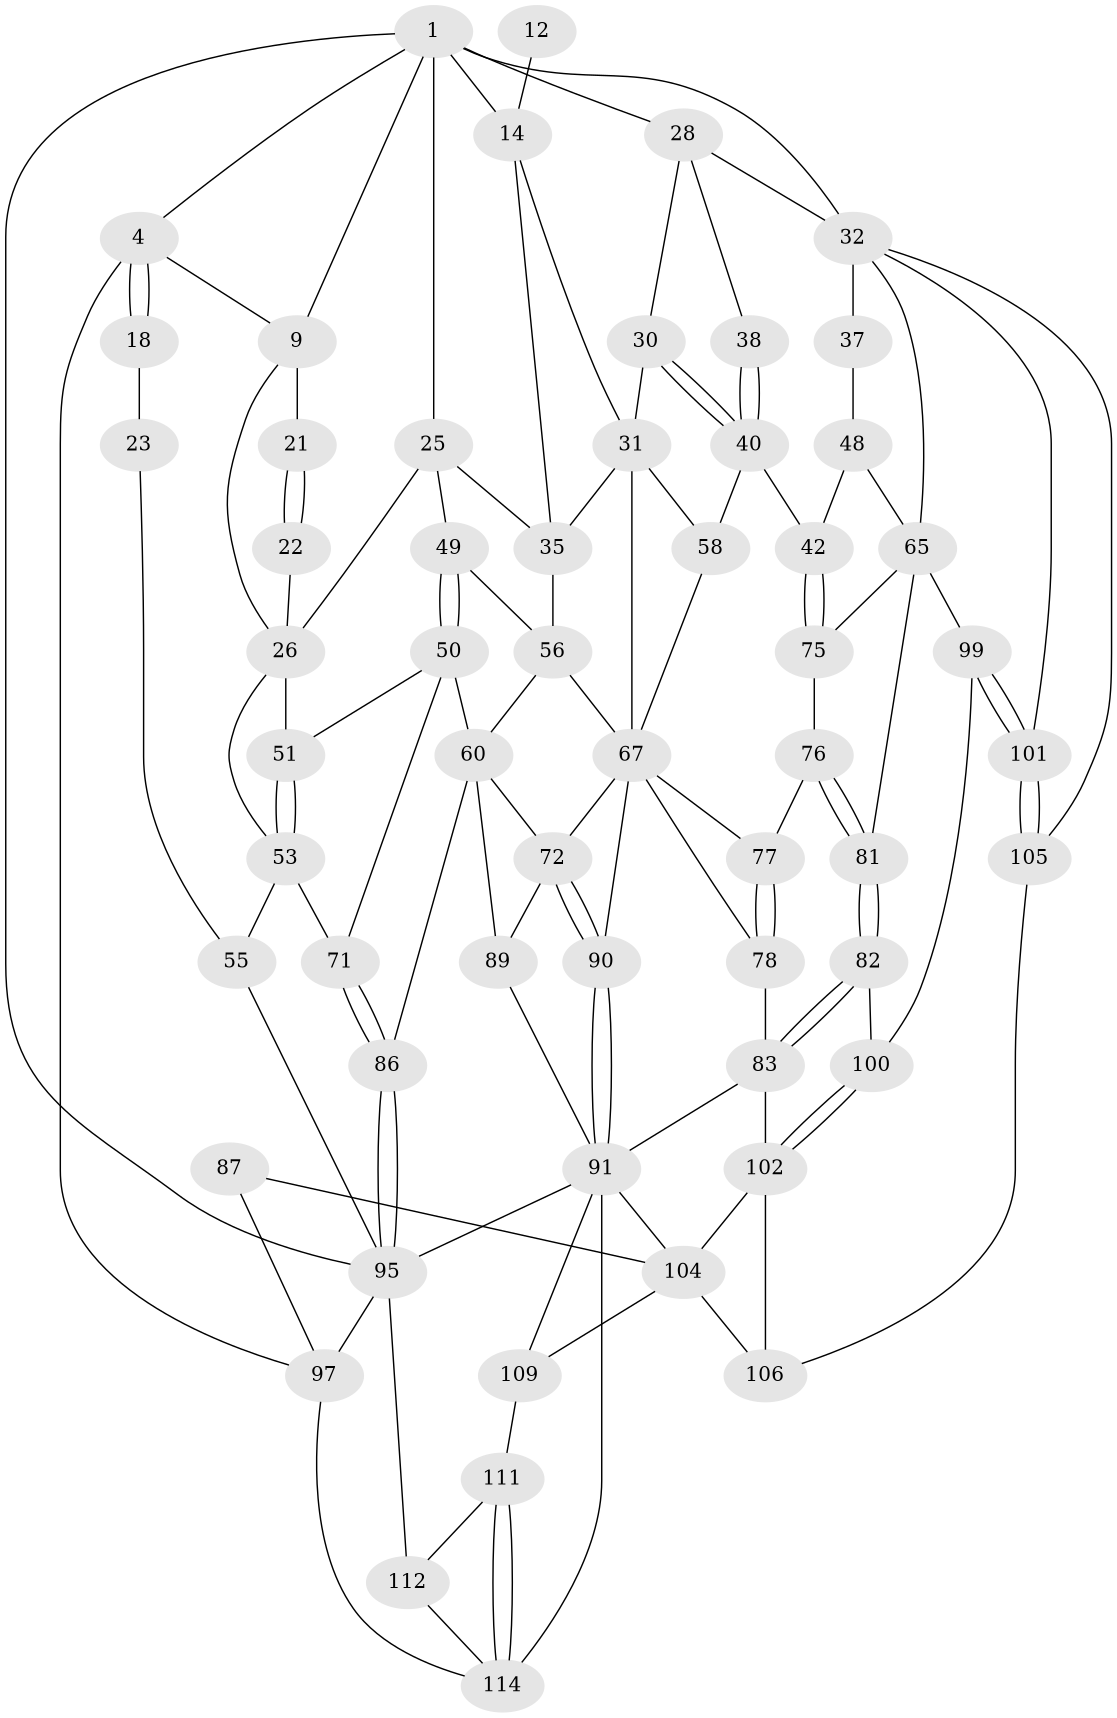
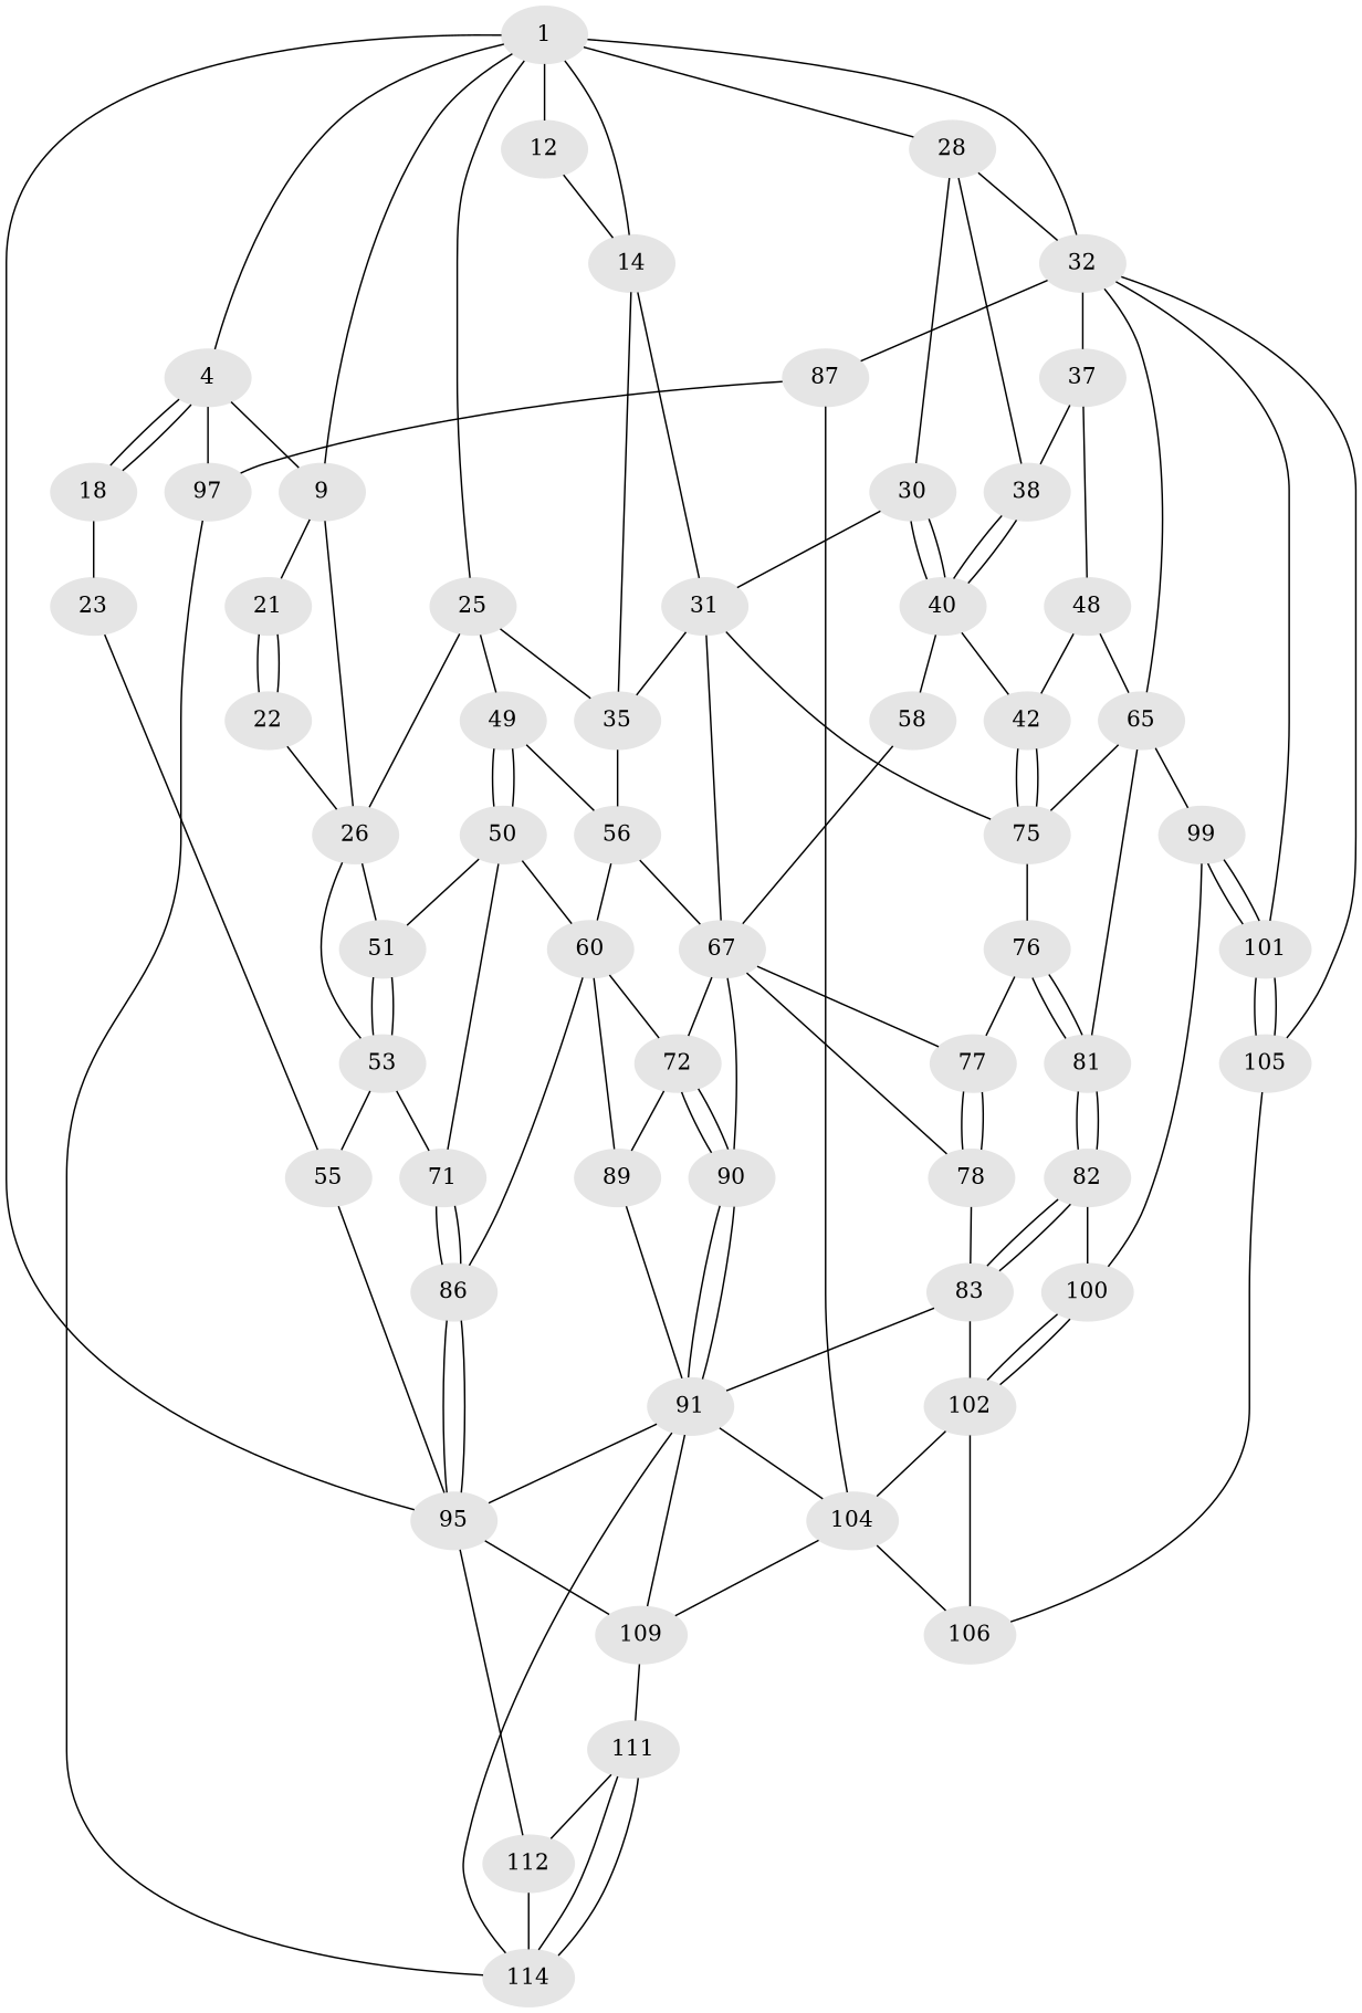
  graph {
    node [color=gray90 style=filled]
    1 [super="+2+6"]
    4 [super="+5"]
    9 [super="+24+10"]
    12
    14 [super="+16+15"]
    25 [super="+36"]
    28 [super="+29"]
    32 [super="+33+63"]
    95 [super="+98+96"]
    18 [super="+19"]
    97
    21
    26 [super="+47"]
    31 [super="+44"]
    35 [super="+46"]
    49
    30
    38
    87
    37 [super="+39"]
    65 [super="+80+66"]
    101
    105
    104 [super="+108"]
    23 [super="+52"]
    114 [super="+115"]
    22
    51
    53 [super="+54"]
    58
    67 [super="+70+68"]
    56 [super="+57"]
    55
    50 [super="+62"]
    71
    40 [super="+43"]
    42
    72 [super="+73"]
    77
    78
    90
    n42 [label=48]
    75
    81
    99
    106
    60 [super="+61"]
    76
    86
    89
    112
    91 [super="+92"]
    82
    100
    83 [super="+84"]
    102 [super="+103+107"]
    109
    111
    1 -- 4
    1 -- 9
+   1 -- 12 [weight=2]
    1 -- 14 [weight=2]
    1 -- 25
    1 -- 28
    1 -- 32
    1 -- 95
    4 -- 9
    4 -- 18
    4 -- 18
    4 -- 97
    9 -- 21 [weight=2]
    9 -- 26
    12 -- 14
    14 -- 31
    14 -- 35
    25 -- 26
    25 -- 35
    25 -- 49
    28 -- 32
    28 -- 30
    28 -- 38
+   32 -- 87
    32 -- 37 [weight=2]
    32 -- 65
    32 -- 101
    32 -- 105
-   95 -- 97
+   95 -- 109
    95 -- 112
    18 -- 23 [weight=2]
    97 -- 114
    21 -- 22
    21 -- 22
    26 -- 51
    26 -- 53
    31 -- 35
-   31 -- 58
+   31 -- 75
    31 -- 67 [weight=2]
    35 -- 56
    49 -- 56
    49 -- 50
    49 -- 50
    30 -- 31
    30 -- 40
    30 -- 40
    38 -- 40
    38 -- 40
    87 -- 97
    87 -- 104
+   37 -- 38
    37 -- n42
    65 -- 75
    65 -- 81
    65 -- 99
    101 -- 105
    101 -- 105
    105 -- 106
    104 -- 106
    104 -- 109
    23 -- 55
    22 -- 26
    51 -- 53
    51 -- 53
    53 -- 55
    53 -- 71
    58 -- 67
    67 -- 72
    67 -- 77
    67 -- 78
    67 -- 90
    56 -- 67
    56 -- 60
    55 -- 95
    50 -- 51
    50 -- 71
    50 -- 60
    71 -- 86
    71 -- 86
    40 -- 58
    40 -- 42
    42 -- 75
    42 -- 75
    72 -- 90
    72 -- 90
    72 -- 89
    77 -- 78
    77 -- 78
    78 -- 83
    90 -- 91
    90 -- 91
    n42 -- 65
    n42 -- 42
    75 -- 76
    81 -- 82
    81 -- 82
    99 -- 101
    99 -- 101
    99 -- 100
    60 -- 72
    60 -- 86
    60 -- 89
    76 -- 77
    76 -- 81
    76 -- 81
    86 -- 95
    86 -- 95
    89 -- 91
    112 -- 114
    91 -- 95
    91 -- 104
    91 -- 114
    91 -- 109
    82 -- 100
    82 -- 83
    82 -- 83
    100 -- 102
    100 -- 102
    83 -- 91
    83 -- 102
    102 -- 104 [weight=2]
    102 -- 106
    109 -- 111
    111 -- 114
    111 -- 114
    111 -- 112
  }
